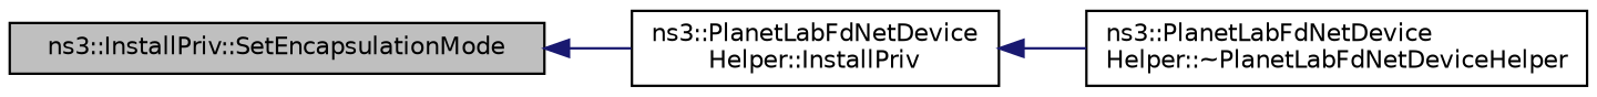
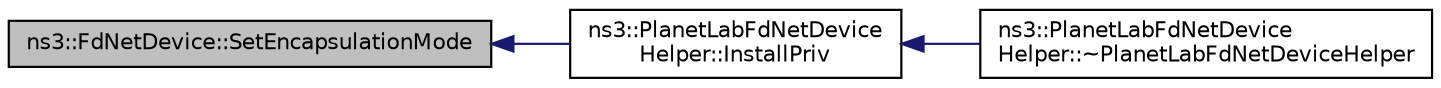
  digraph {
    rankdir=LR
    node [color=black fillcolor=white fontname=Helvetica fontsize=10 shape=record style=filled]
    edge [color=midnightblue dir=back fontname=Helvetica fontsize=10 labelfontname=Helvetica labelfontsize=10 style=solid]
-   n1 [fillcolor=grey75 fontcolor=black height=0.2 label="ns3::InstallPriv::SetEncapsulationMode" width=0.4]
+   n1 [fillcolor=grey75 fontcolor=black height=0.2 label="ns3::FdNetDevice::SetEncapsulationMode" width=0.4]
    n2 [height=0.2 label="ns3::PlanetLabFdNetDevice\lHelper::InstallPriv" width=0.4]
    n3 [height=0.2 label="ns3::PlanetLabFdNetDevice\lHelper::~PlanetLabFdNetDeviceHelper" width=0.4]
    n1 -> n2
    n2 -> n3
  }
